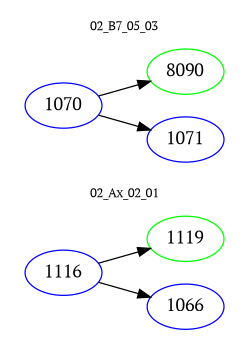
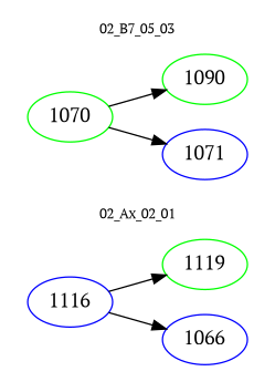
  digraph {
    fontname="PT Serif"
    rankdir=LR
    node [color=blue fontname="PT Serif"]
    edge [color=black fontname="PT Serif"]
    n1 [label=1116]
    n2 [label=1066]
    n3 [color=green label=1119]
-   n4 [label=1070]
+   n4 [color=green label=1070]
    n5 [label=1071]
-   n6 [color=green label=8090]
+   n6 [color=green label=1090]
    subgraph cluster_1 {
      color=white
      fontsize=10
      label="02_Ax_02_01"
      n1
      n2
      n3
    }
    subgraph cluster_2 {
      color=white
      fontsize=10
      label="02_B7_05_03"
      n4
      n5
      n6
    }
    n1 -> n2
    n1 -> n3
    n4 -> n5
    n4 -> n6
  }
